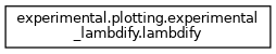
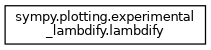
  digraph {
    rankdir=LR
-   n1 [color=black fillcolor=white fontname=Helvetica fontsize=10 height=0.2 label="experimental.plotting.experimental\l_lambdify.lambdify" shape=record style=filled width=0.4]
+   n1 [color=black fillcolor=white fontname=Helvetica fontsize=10 height=0.2 label="sympy.plotting.experimental\l_lambdify.lambdify" shape=record style=filled width=0.4]
  }
